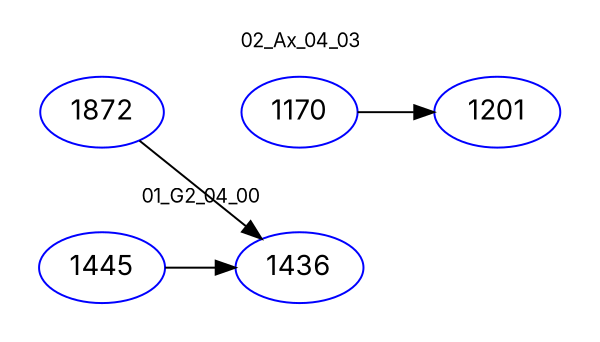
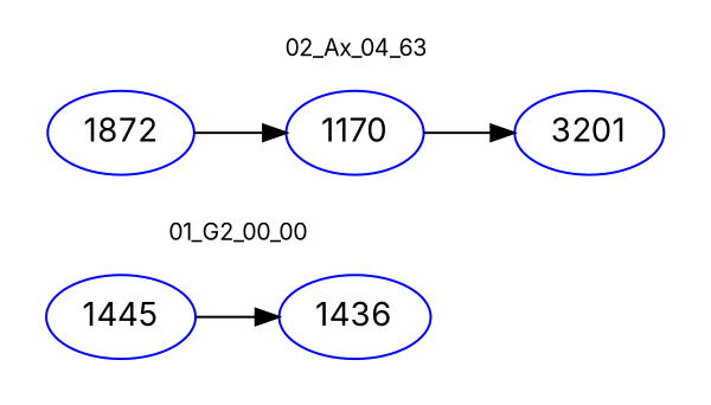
  digraph {
    fontname=Inter
    rankdir=LR
    node [color=blue fontname=Inter]
    edge [color=black fontname=Inter]
    n1 [label=1872]
    n2 [label=1170]
-   n3 [label=1201]
+   n3 [label=3201]
    n4 [label=1445]
    n5 [label=1436]
    subgraph cluster_1 {
      color=white
      fontsize=10
-     label="02_Ax_04_03"
+     label="02_Ax_04_63"
      n1
      n2
      n3
    }
    subgraph cluster_2 {
      color=white
      fontsize=10
-     label="01_G2_04_00"
+     label="01_G2_00_00"
      n4
      n5
    }
-   n1 -> n5
+   n1 -> n2
    n2 -> n3
    n4 -> n5
  }
